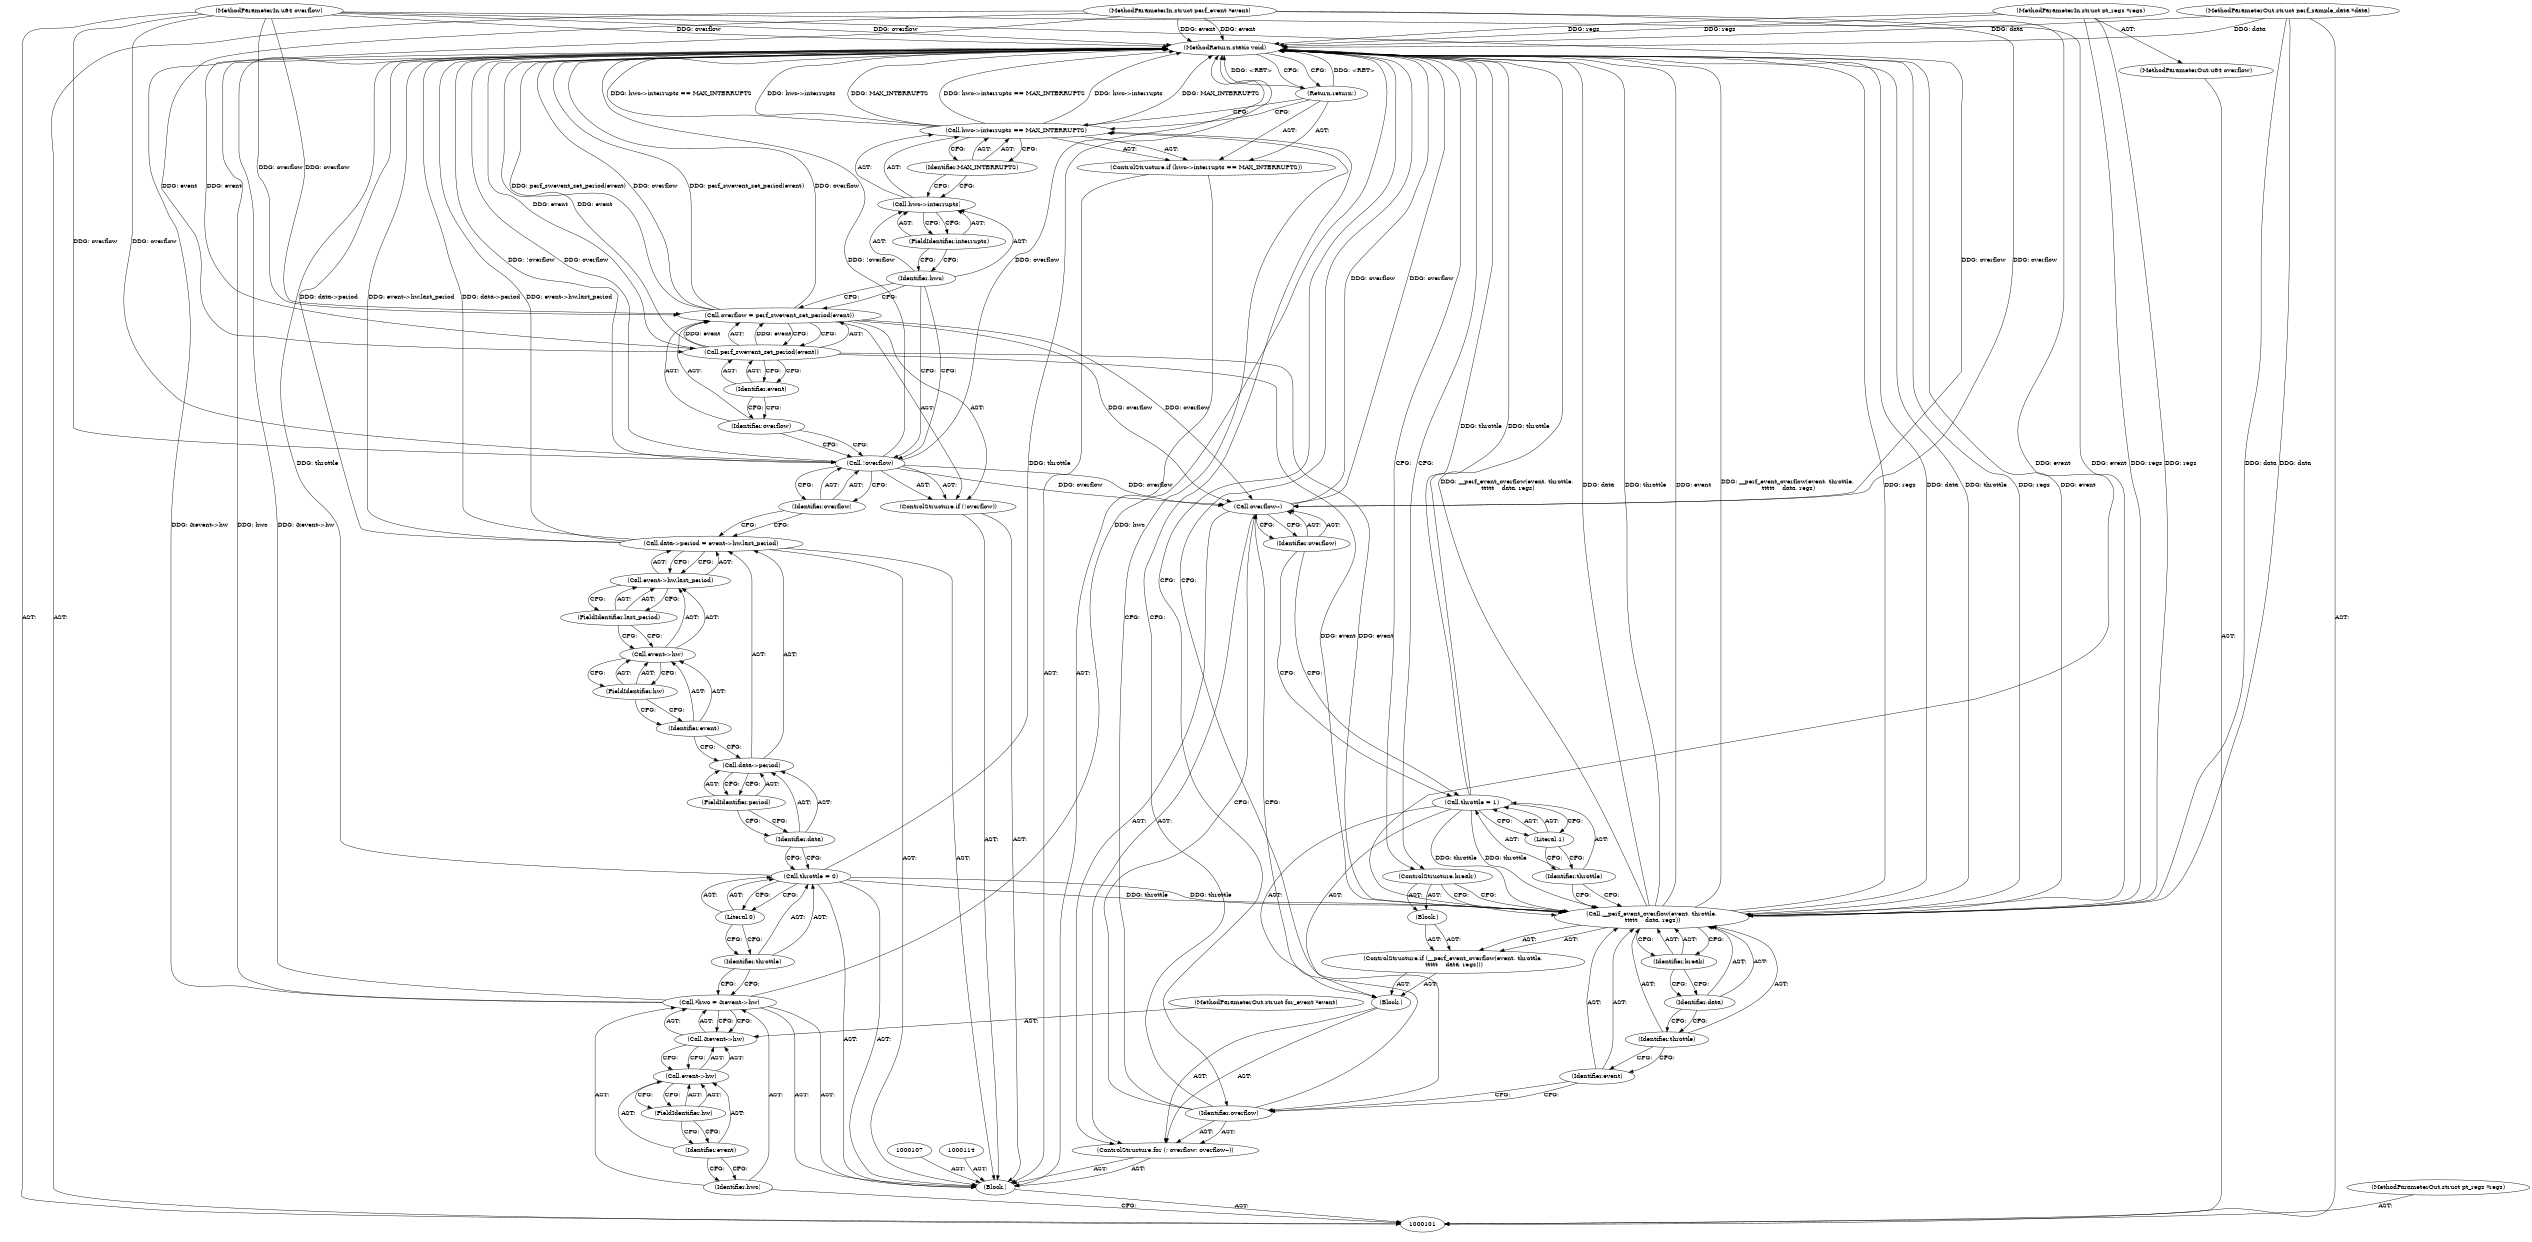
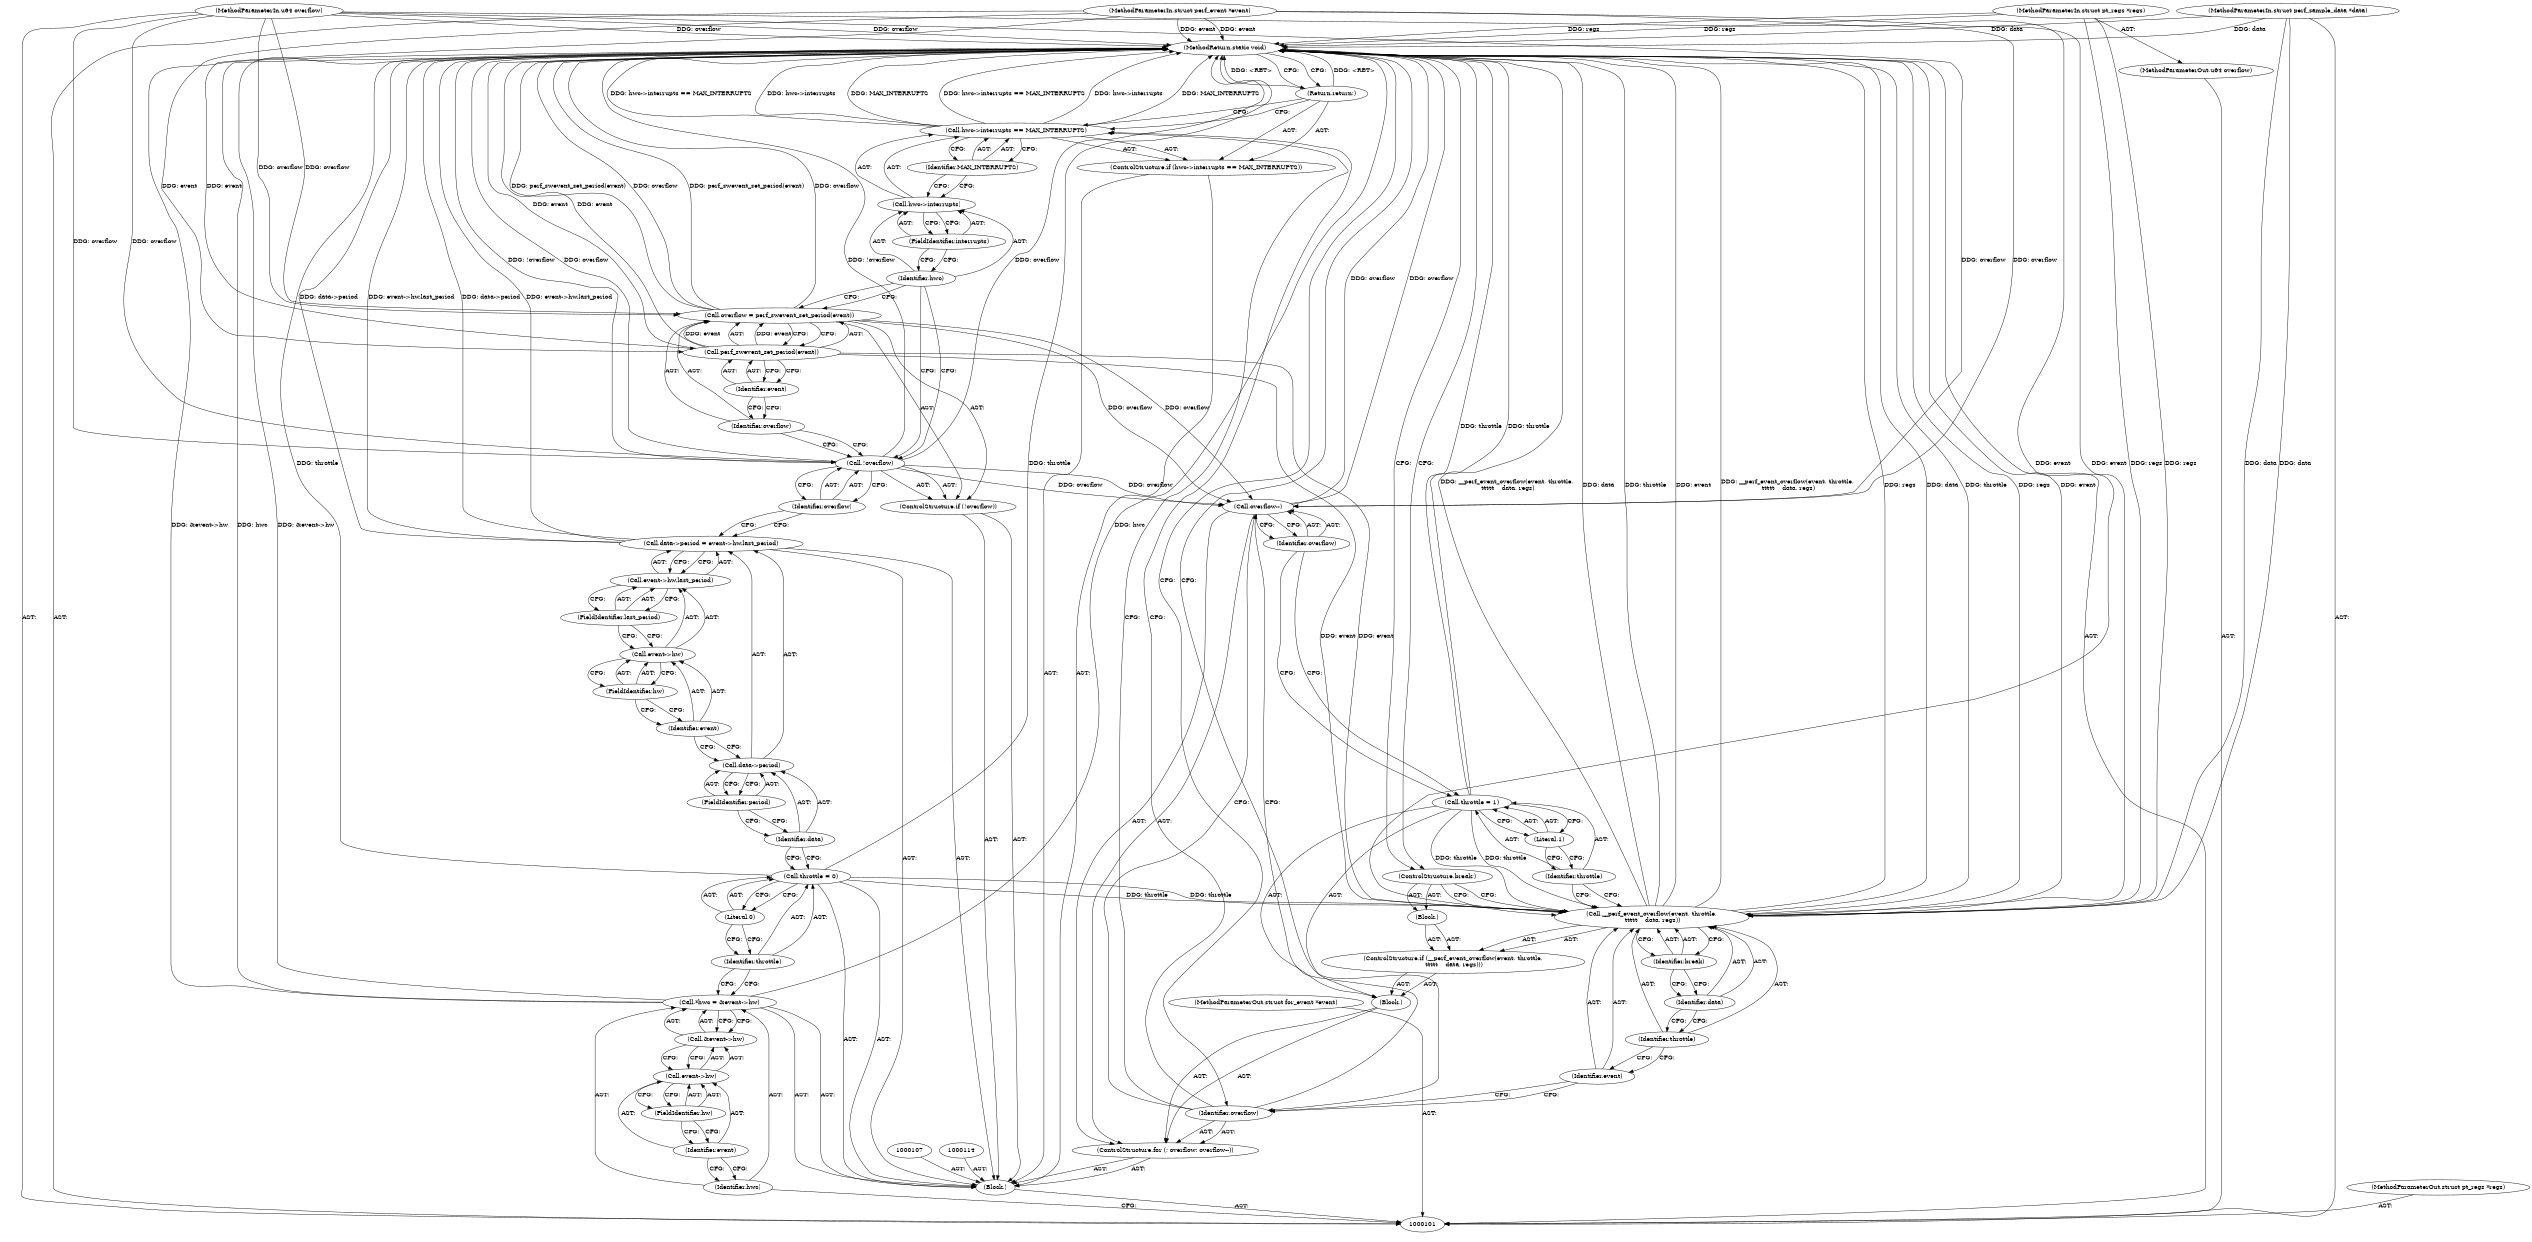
  digraph {
    n1 [label="(MethodReturn,static void)"]
    n2 [label="(Return,return;)"]
    n3 [label="(Identifier,overflow)"]
    n4 [label="(ControlStructure,break;)"]
    1000101
    n6 [label="(ControlStructure,if (hwc->interrupts == MAX_INTERRUPTS))"]
    n7 [label="(Call,hwc->interrupts == MAX_INTERRUPTS)"]
    n8 [label="(Call,overflow--)"]
    n9 [label="(ControlStructure,for (; overflow; overflow--))"]
    n10 [label="(Call,__perf_event_overflow(event, throttle,\n \t\t\t\t\t    data, regs))"]
    n11 [label="(Block,)"]
    n12 [label="(MethodParameterIn,struct perf_event *event)"]
    n13 [label="(Call,perf_swevent_set_period(event))"]
    n14 [label="(Call,overflow = perf_swevent_set_period(event))"]
    n15 [label="(Identifier,event)"]
    n16 [label="(ControlStructure,if (__perf_event_overflow(event, throttle,\n \t\t\t\t\t    data, regs)))"]
    n17 [label="(Identifier,break)"]
    n18 [label="(MethodParameterOut,struct for_event *event)"]
    n19 [label="(MethodParameterIn,u64 overflow)"]
    n20 [label="(Call,!overflow)"]
    n21 [label="(ControlStructure,if (!overflow))"]
    n22 [label="(Identifier,overflow)"]
    n23 [label="(Identifier,overflow)"]
    n24 [label="(MethodParameterOut,u64 overflow)"]
    n25 [label="(Identifier,overflow)"]
    n26 [label="(Block,)"]
    n27 [label="(FieldIdentifier,interrupts)"]
    n28 [label="(Call,hwc->interrupts)"]
    n29 [label="(Identifier,hwc)"]
    n30 [label="(Identifier,MAX_INTERRUPTS)"]
    n31 [label="(Call,throttle = 1)"]
    n32 [label="(Block,)"]
    n33 [label="(Literal,1)"]
    n34 [label="(Identifier,event)"]
    n35 [label="(Identifier,throttle)"]
    n36 [label="(Identifier,data)"]
-   n37 [label="(MethodParameterOut,struct perf_sample_data *data)"]
+   n37 [label="(MethodParameterIn,struct perf_sample_data *data)"]
    n38 [label="(Identifier,throttle)"]
    n39 [label="(MethodParameterIn,struct pt_regs *regs)"]
    n40 [label="(MethodParameterOut,struct pt_regs *regs)"]
    n41 [label="(Call,*hwc = &event->hw)"]
    n42 [label="(Call,&event->hw)"]
    n43 [label="(Call,event->hw)"]
    n44 [label="(Identifier,hwc)"]
    n45 [label="(FieldIdentifier,hw)"]
    n46 [label="(Identifier,event)"]
    n47 [label="(Literal,0)"]
    n48 [label="(Call,throttle = 0)"]
    n49 [label="(Identifier,throttle)"]
    n50 [label="(Call,data->period = event->hw.last_period)"]
    n51 [label="(Call,event->hw.last_period)"]
    n52 [label="(FieldIdentifier,last_period)"]
    n53 [label="(Call,data->period)"]
    n54 [label="(FieldIdentifier,period)"]
    n55 [label="(Identifier,data)"]
    n56 [label="(Call,event->hw)"]
    n57 [label="(FieldIdentifier,hw)"]
    n58 [label="(Identifier,event)"]
    1000107
    1000114
    n1 -> n2 [label="CFG: "]
    n1 -> n2 [label="CFG: "]
    n1 -> n3 [label="CFG: "]
    n1 -> n3 [label="CFG: "]
    n1 -> n4 [label="CFG: "]
    n1 -> n4 [label="CFG: "]
+   n1 -> 1000101 [label="AST: "]
    n2 -> n1 [label="DDG: <RET>"]
    n2 -> n1 [label="DDG: <RET>"]
    n2 -> n6 [label="AST: "]
    n2 -> n6 [label="AST: "]
    n2 -> n7 [label="CFG: "]
    n2 -> n7 [label="CFG: "]
    n3 -> n7 [label="CFG: "]
    n3 -> n7 [label="CFG: "]
    n3 -> n8 [label="CFG: "]
    n3 -> n8 [label="CFG: "]
    n3 -> n9 [label="AST: "]
    n3 -> n9 [label="AST: "]
    n4 -> n10 [label="CFG: "]
    n4 -> n10 [label="CFG: "]
    n4 -> n11 [label="AST: "]
    n4 -> n11 [label="AST: "]
    n6 -> n26 [label="AST: "]
    n6 -> n26 [label="AST: "]
    n7 -> n1 [label="DDG: MAX_INTERRUPTS"]
    n7 -> n1 [label="DDG: hwc->interrupts == MAX_INTERRUPTS"]
    n7 -> n1 [label="DDG: hwc->interrupts"]
    n7 -> n1 [label="DDG: MAX_INTERRUPTS"]
    n7 -> n1 [label="DDG: hwc->interrupts == MAX_INTERRUPTS"]
    n7 -> n1 [label="DDG: hwc->interrupts"]
    n7 -> n6 [label="AST: "]
    n7 -> n6 [label="AST: "]
    n7 -> n30 [label="CFG: "]
    n7 -> n30 [label="CFG: "]
    n8 -> n1 [label="DDG: overflow"]
    n8 -> n1 [label="DDG: overflow"]
    n8 -> n9 [label="AST: "]
    n8 -> n9 [label="AST: "]
    n8 -> n22 [label="CFG: "]
    n8 -> n22 [label="CFG: "]
    n9 -> n26 [label="AST: "]
    n9 -> n26 [label="AST: "]
    n10 -> n1 [label="DDG: regs"]
    n10 -> n1 [label="DDG: data"]
    n10 -> n1 [label="DDG: throttle"]
    n10 -> n1 [label="DDG: event"]
    n10 -> n1 [label="DDG: __perf_event_overflow(event, throttle,\n \t\t\t\t\t    data, regs)"]
    n10 -> n1 [label="DDG: regs"]
    n10 -> n1 [label="DDG: data"]
    n10 -> n1 [label="DDG: throttle"]
    n10 -> n1 [label="DDG: event"]
    n10 -> n1 [label="DDG: __perf_event_overflow(event, throttle,\n \t\t\t\t\t    data, regs)"]
    n10 -> n16 [label="AST: "]
    n10 -> n16 [label="AST: "]
    n10 -> n17 [label="CFG: "]
    n10 -> n17 [label="CFG: "]
    n11 -> n16 [label="AST: "]
    n11 -> n16 [label="AST: "]
    n12 -> n1 [label="DDG: event"]
    n12 -> n1 [label="DDG: event"]
    n12 -> 1000101 [label="AST: "]
    n12 -> n10 [label="DDG: event"]
    n12 -> n10 [label="DDG: event"]
    n12 -> n13 [label="DDG: event"]
    n12 -> n13 [label="DDG: event"]
    n13 -> n1 [label="DDG: event"]
    n13 -> n1 [label="DDG: event"]
    n13 -> n10 [label="DDG: event"]
    n13 -> n10 [label="DDG: event"]
    n13 -> n14 [label="AST: "]
    n13 -> n14 [label="DDG: event"]
    n13 -> n14 [label="AST: "]
    n13 -> n14 [label="DDG: event"]
    n13 -> n15 [label="CFG: "]
    n13 -> n15 [label="CFG: "]
    n14 -> n1 [label="DDG: overflow"]
    n14 -> n1 [label="DDG: perf_swevent_set_period(event)"]
    n14 -> n1 [label="DDG: overflow"]
    n14 -> n1 [label="DDG: perf_swevent_set_period(event)"]
    n14 -> n8 [label="DDG: overflow"]
    n14 -> n8 [label="DDG: overflow"]
    n14 -> n13 [label="CFG: "]
    n14 -> n13 [label="CFG: "]
    n14 -> n21 [label="AST: "]
    n14 -> n21 [label="AST: "]
    n15 -> n13 [label="AST: "]
    n15 -> n13 [label="AST: "]
    n15 -> n25 [label="CFG: "]
    n15 -> n25 [label="CFG: "]
    n16 -> n32 [label="AST: "]
    n16 -> n32 [label="AST: "]
    n17 -> n10 [label="AST: "]
    n17 -> n10 [label="AST: "]
    n17 -> n36 [label="CFG: "]
    n17 -> n36 [label="CFG: "]
-   n18 -> n42 [label="AST: "]
+   n18 -> 1000101 [label="AST: "]
    n19 -> n1 [label="DDG: overflow"]
    n19 -> n1 [label="DDG: overflow"]
    n19 -> 1000101 [label="AST: "]
    n19 -> n8 [label="DDG: overflow"]
    n19 -> n8 [label="DDG: overflow"]
    n19 -> n14 [label="DDG: overflow"]
    n19 -> n14 [label="DDG: overflow"]
    n19 -> n20 [label="DDG: overflow"]
    n19 -> n20 [label="DDG: overflow"]
    n20 -> n1 [label="DDG: !overflow"]
    n20 -> n1 [label="DDG: overflow"]
    n20 -> n1 [label="DDG: !overflow"]
    n20 -> n1 [label="DDG: overflow"]
    n20 -> n8 [label="DDG: overflow"]
    n20 -> n8 [label="DDG: overflow"]
    n20 -> n21 [label="AST: "]
    n20 -> n21 [label="AST: "]
    n20 -> n23 [label="CFG: "]
    n20 -> n23 [label="CFG: "]
    n21 -> n26 [label="AST: "]
    n21 -> n26 [label="AST: "]
    n22 -> n8 [label="AST: "]
    n22 -> n8 [label="AST: "]
    n22 -> n31 [label="CFG: "]
    n22 -> n31 [label="CFG: "]
    n23 -> n20 [label="AST: "]
    n23 -> n20 [label="AST: "]
    n23 -> n50 [label="CFG: "]
    n23 -> n50 [label="CFG: "]
    n24 -> 1000101 [label="AST: "]
    n25 -> n14 [label="AST: "]
    n25 -> n14 [label="AST: "]
    n25 -> n20 [label="CFG: "]
    n25 -> n20 [label="CFG: "]
    n26 -> 1000101 [label="AST: "]
    n27 -> n28 [label="AST: "]
    n27 -> n28 [label="AST: "]
    n27 -> n29 [label="CFG: "]
    n27 -> n29 [label="CFG: "]
    n28 -> n7 [label="AST: "]
    n28 -> n7 [label="AST: "]
    n28 -> n27 [label="CFG: "]
    n28 -> n27 [label="CFG: "]
    n29 -> n14 [label="CFG: "]
    n29 -> n14 [label="CFG: "]
    n29 -> n20 [label="CFG: "]
    n29 -> n20 [label="CFG: "]
    n29 -> n28 [label="AST: "]
    n29 -> n28 [label="AST: "]
    n30 -> n7 [label="AST: "]
    n30 -> n7 [label="AST: "]
    n30 -> n28 [label="CFG: "]
    n30 -> n28 [label="CFG: "]
    n31 -> n1 [label="DDG: throttle"]
    n31 -> n1 [label="DDG: throttle"]
    n31 -> n10 [label="DDG: throttle"]
    n31 -> n10 [label="DDG: throttle"]
    n31 -> n32 [label="AST: "]
    n31 -> n32 [label="AST: "]
    n31 -> n33 [label="CFG: "]
    n31 -> n33 [label="CFG: "]
    n32 -> n9 [label="AST: "]
    n32 -> n9 [label="AST: "]
    n33 -> n31 [label="AST: "]
    n33 -> n31 [label="AST: "]
    n33 -> n38 [label="CFG: "]
    n33 -> n38 [label="CFG: "]
    n34 -> n3 [label="CFG: "]
    n34 -> n3 [label="CFG: "]
    n34 -> n10 [label="AST: "]
    n34 -> n10 [label="AST: "]
    n35 -> n10 [label="AST: "]
    n35 -> n10 [label="AST: "]
    n35 -> n34 [label="CFG: "]
    n35 -> n34 [label="CFG: "]
    n36 -> n10 [label="AST: "]
    n36 -> n10 [label="AST: "]
    n36 -> n35 [label="CFG: "]
    n36 -> n35 [label="CFG: "]
    n37 -> n1 [label="DDG: data"]
    n37 -> n1 [label="DDG: data"]
    n37 -> 1000101 [label="AST: "]
    n37 -> n10 [label="DDG: data"]
    n37 -> n10 [label="DDG: data"]
    n38 -> n10 [label="CFG: "]
    n38 -> n10 [label="CFG: "]
    n38 -> n31 [label="AST: "]
    n38 -> n31 [label="AST: "]
    n39 -> n1 [label="DDG: regs"]
    n39 -> n1 [label="DDG: regs"]
    n39 -> n10 [label="DDG: regs"]
    n39 -> n10 [label="DDG: regs"]
    n39 -> n24 [label="AST: "]
    n40 -> 1000101 [label="AST: "]
    n41 -> n1 [label="DDG: hwc"]
    n41 -> n1 [label="DDG: &event->hw"]
    n41 -> n1 [label="DDG: hwc"]
    n41 -> n1 [label="DDG: &event->hw"]
    n41 -> n26 [label="AST: "]
    n41 -> n26 [label="AST: "]
    n41 -> n42 [label="CFG: "]
    n41 -> n42 [label="CFG: "]
    n42 -> n41 [label="AST: "]
    n42 -> n41 [label="AST: "]
    n42 -> n43 [label="CFG: "]
    n42 -> n43 [label="CFG: "]
    n43 -> n42 [label="AST: "]
    n43 -> n42 [label="AST: "]
    n43 -> n45 [label="CFG: "]
    n43 -> n45 [label="CFG: "]
    n44 -> 1000101 [label="CFG: "]
    n44 -> n41 [label="AST: "]
    n44 -> n41 [label="AST: "]
    n45 -> n43 [label="AST: "]
    n45 -> n43 [label="AST: "]
    n45 -> n46 [label="CFG: "]
    n45 -> n46 [label="CFG: "]
    n46 -> n43 [label="AST: "]
    n46 -> n43 [label="AST: "]
    n46 -> n44 [label="CFG: "]
    n46 -> n44 [label="CFG: "]
    n47 -> n48 [label="AST: "]
    n47 -> n48 [label="AST: "]
    n47 -> n49 [label="CFG: "]
    n47 -> n49 [label="CFG: "]
    n48 -> n1 [label="DDG: throttle"]
    n48 -> n1 [label="DDG: throttle"]
    n48 -> n10 [label="DDG: throttle"]
    n48 -> n10 [label="DDG: throttle"]
    n48 -> n26 [label="AST: "]
    n48 -> n26 [label="AST: "]
    n48 -> n47 [label="CFG: "]
    n48 -> n47 [label="CFG: "]
    n49 -> n41 [label="CFG: "]
    n49 -> n41 [label="CFG: "]
    n49 -> n48 [label="AST: "]
    n49 -> n48 [label="AST: "]
    n50 -> n1 [label="DDG: data->period"]
    n50 -> n1 [label="DDG: event->hw.last_period"]
    n50 -> n1 [label="DDG: data->period"]
    n50 -> n1 [label="DDG: event->hw.last_period"]
    n50 -> n26 [label="AST: "]
    n50 -> n26 [label="AST: "]
    n50 -> n51 [label="CFG: "]
    n50 -> n51 [label="CFG: "]
    n51 -> n50 [label="AST: "]
    n51 -> n50 [label="AST: "]
    n51 -> n52 [label="CFG: "]
    n51 -> n52 [label="CFG: "]
    n52 -> n51 [label="AST: "]
    n52 -> n51 [label="AST: "]
    n52 -> n56 [label="CFG: "]
    n52 -> n56 [label="CFG: "]
    n53 -> n50 [label="AST: "]
    n53 -> n50 [label="AST: "]
    n53 -> n54 [label="CFG: "]
    n53 -> n54 [label="CFG: "]
    n54 -> n53 [label="AST: "]
    n54 -> n53 [label="AST: "]
    n54 -> n55 [label="CFG: "]
    n54 -> n55 [label="CFG: "]
    n55 -> n48 [label="CFG: "]
    n55 -> n48 [label="CFG: "]
    n55 -> n53 [label="AST: "]
    n55 -> n53 [label="AST: "]
    n56 -> n51 [label="AST: "]
    n56 -> n51 [label="AST: "]
    n56 -> n57 [label="CFG: "]
    n56 -> n57 [label="CFG: "]
    n57 -> n56 [label="AST: "]
    n57 -> n56 [label="AST: "]
    n57 -> n58 [label="CFG: "]
    n57 -> n58 [label="CFG: "]
    n58 -> n53 [label="CFG: "]
    n58 -> n53 [label="CFG: "]
    n58 -> n56 [label="AST: "]
    n58 -> n56 [label="AST: "]
    1000107 -> n26 [label="AST: "]
    1000114 -> n26 [label="AST: "]
  }
